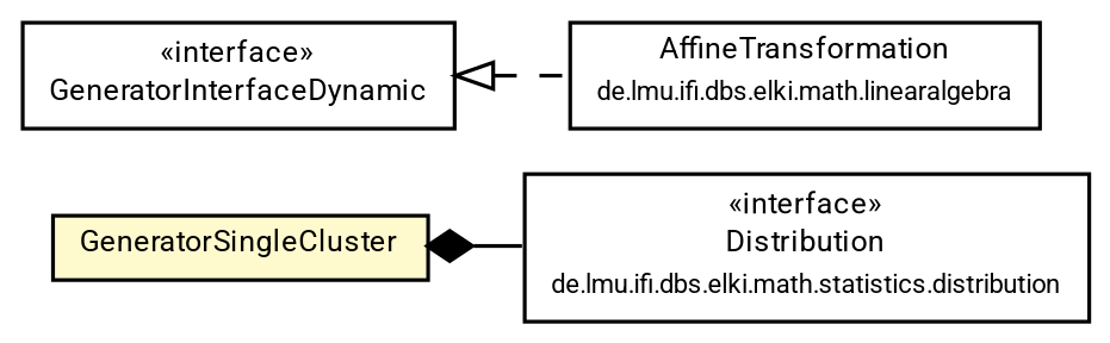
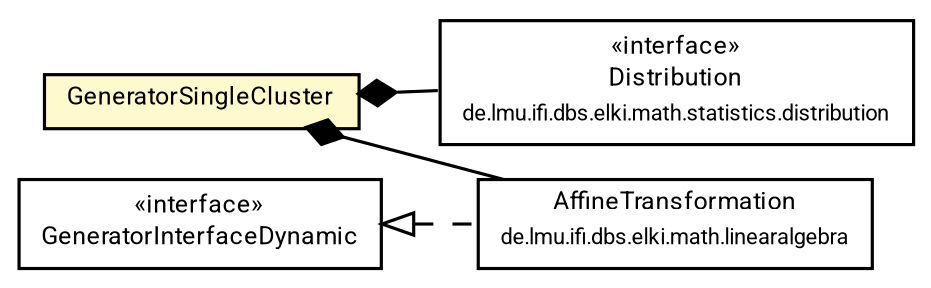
  digraph {
    nodesep=0.15
    rankdir=LR
    ranksep=0.25
    node [fontcolor=black fontname=Roboto fontsize=8 margin=0 shape=plaintext]
    edge [arrowhead=none arrowtail=diamond color=black dir=back fontname=Roboto fontsize=7 labelfontname=Roboto labelfontsize=7 weight=6]
    n1 [height=0 label=<<table title="de.lmu.ifi.dbs.elki.math.statistics.distribution.Distribution" border="0" cellborder="1" cellspacing="0" cellpadding="2" href="../../../math/statistics/distribution/Distribution.html" target="_parent"> 		<tr><td><table border="0" cellspacing="0" cellpadding="1"> 		<tr><td align="center" balign="center"> &#171;interface&#187; </td></tr> 		<tr><td align="center" balign="center"> <font face="Roboto">Distribution</font> </td></tr> 		<tr><td align="center" balign="center"> <font face="Roboto" point-size="7.0">de.lmu.ifi.dbs.elki.math.statistics.distribution</font> </td></tr> 		</table></td></tr> 		</table>> width=0]
    n2 [height=0 label=<<table title="de.lmu.ifi.dbs.elki.math.linearalgebra.AffineTransformation" border="0" cellborder="1" cellspacing="0" cellpadding="2" href="../../../math/linearalgebra/AffineTransformation.html" target="_parent"> 		<tr><td><table border="0" cellspacing="0" cellpadding="1"> 		<tr><td align="center" balign="center"> <font face="Roboto">AffineTransformation</font> </td></tr> 		<tr><td align="center" balign="center"> <font face="Roboto" point-size="7.0">de.lmu.ifi.dbs.elki.math.linearalgebra</font> </td></tr> 		</table></td></tr> 		</table>> width=0]
    n3 [height=0 label=<<table title="de.lmu.ifi.dbs.elki.data.synthetic.bymodel.GeneratorSingleCluster" border="0" cellborder="1" cellspacing="0" cellpadding="2" bgcolor="lemonChiffon" href="GeneratorSingleCluster.html" target="_parent"> 		<tr><td><table border="0" cellspacing="0" cellpadding="1"> 		<tr><td align="center" balign="center"> <font face="Roboto">GeneratorSingleCluster</font> </td></tr> 		</table></td></tr> 		</table>> width=0]
    n4 [height=0 label=<<table title="de.lmu.ifi.dbs.elki.data.synthetic.bymodel.GeneratorInterfaceDynamic" border="0" cellborder="1" cellspacing="0" cellpadding="2" href="GeneratorInterfaceDynamic.html" target="_parent"> 		<tr><td><table border="0" cellspacing="0" cellpadding="1"> 		<tr><td align="center" balign="center"> &#171;interface&#187; </td></tr> 		<tr><td align="center" balign="center"> <font face="Roboto">GeneratorInterfaceDynamic</font> </td></tr> 		</table></td></tr> 		</table>> width=0]
    n3 -> n1
+   n3 -> n2
    n4 -> n2 [arrowtail=empty style=dashed weight=9 arrowhead=""]
  }
